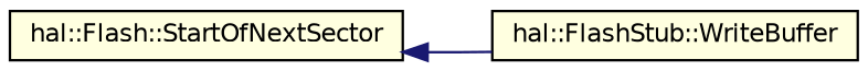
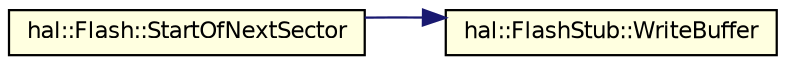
  digraph {
    rankdir=LR
    node [color=black fillcolor=lightyellow fontname=Helvetica fontsize=10 shape=record style=filled]
    n1 [fontcolor=black height=0.2 label="hal::Flash::StartOfNextSector" width=0.4]
    n2 [height=0.2 label="hal::FlashStub::WriteBuffer" width=0.4]
-   n1 -> n2 [color=midnightblue dir=back fontname=Helvetica fontsize=10 labelfontname=Helvetica labelfontsize=10 style=solid]
+   n2 -> n1 [color=midnightblue dir=back fontname=Helvetica fontsize=10 labelfontname=Helvetica labelfontsize=10 style=solid]
  }
